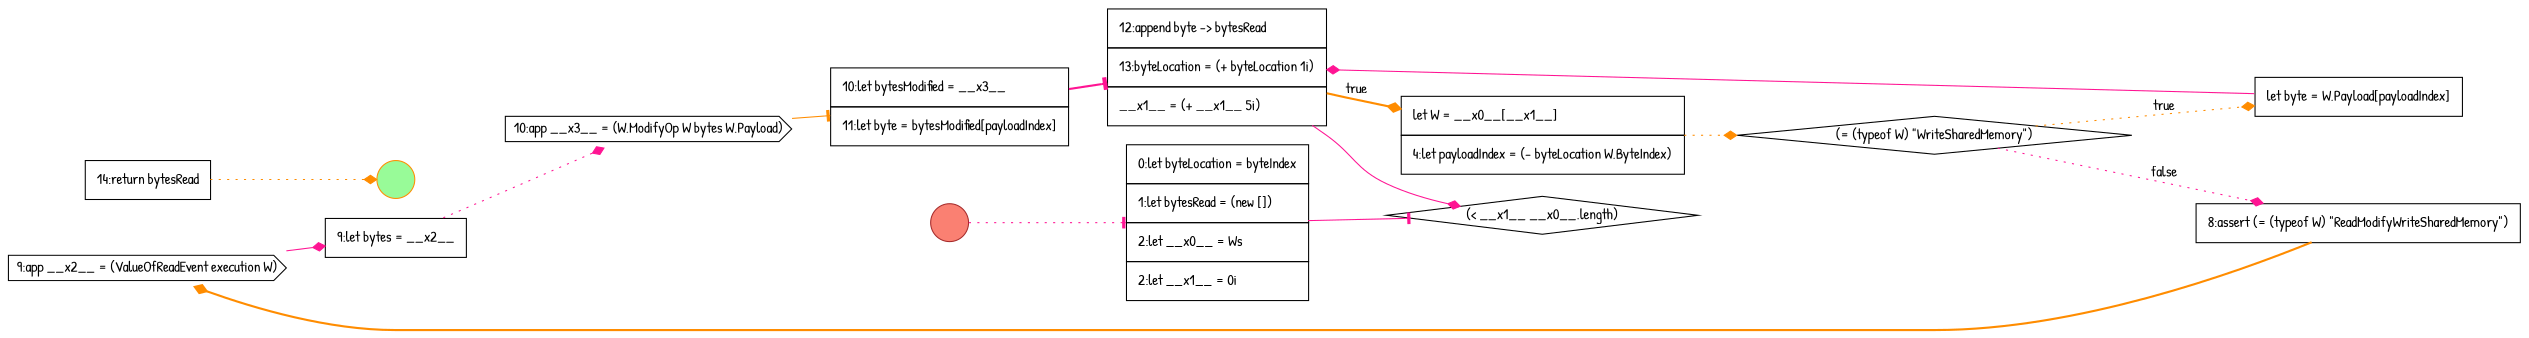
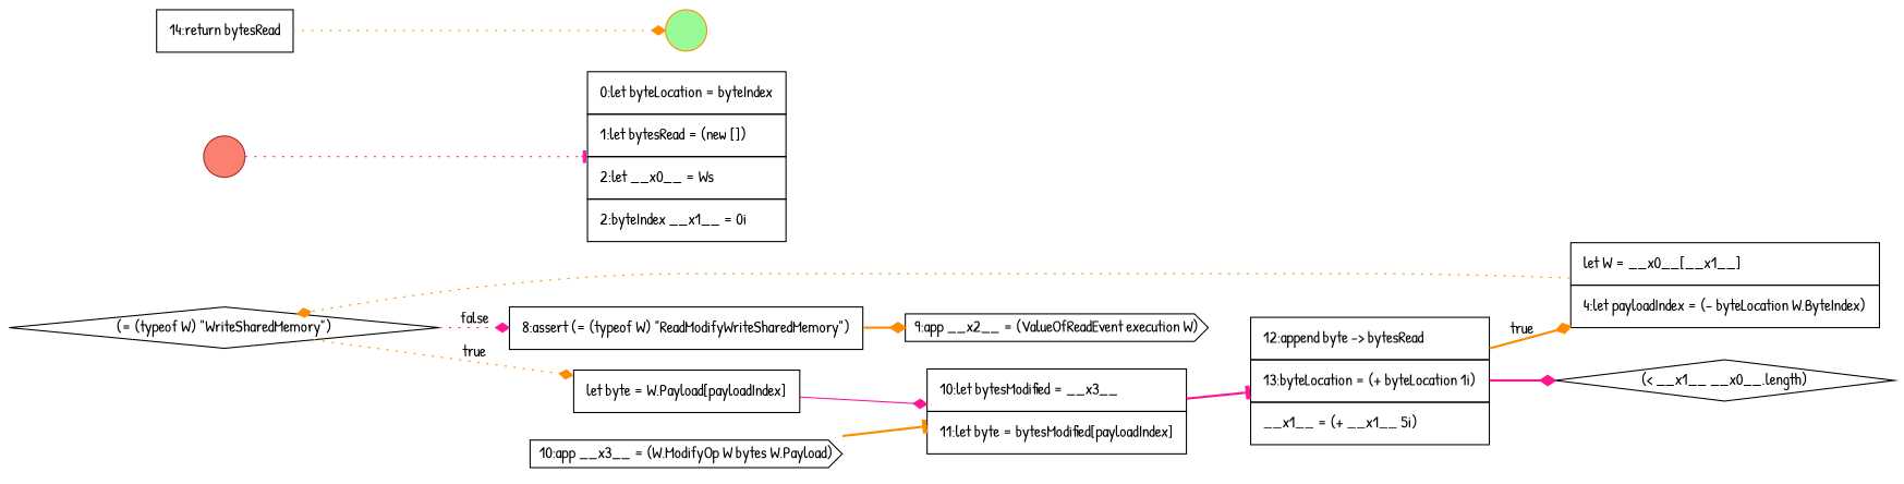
  digraph {
    fontname="Patrick Hand"
    rankdir=LR
    node [color=black fillcolor=white fontname="Patrick Hand" shape=none style=filled margin=0]
    edge [arrowhead=diamond color=deeppink fontname="Patrick Hand" style=dotted]
    n1 [label=<<font color="black">9:app __x2__ = (ValueOfReadEvent execution W)</font>> shape=cds margin=""]
-   n2 [label=<<font color="black">     <table border="0" cellborder="1" cellspacing="0" cellpadding="10">       <tr><td align="left">9:let bytes = __x2__</td></tr>     </table>   </font>>]
    n3 [label=<<font color="black">10:app __x3__ = (W.ModifyOp W bytes W.Payload)</font>> shape=cds margin=""]
    n4 [label=<<font color="black">     <table border="0" cellborder="1" cellspacing="0" cellpadding="10">       <tr><td align="left">let W = __x0__[__x1__]</td></tr>       <tr><td align="left">4:let payloadIndex = (- byteLocation W.ByteIndex)</td></tr>     </table>   </font>>]
    n5 [label=<<font color="black">(= (typeof W) &quot;WriteSharedMemory&quot;)</font>> shape=diamond margin=""]
    n6 [label=<<font color="black">     <table border="0" cellborder="1" cellspacing="0" cellpadding="10">       <tr><td align="left">8:assert (= (typeof W) &quot;ReadModifyWriteSharedMemory&quot;)</td></tr>     </table>   </font>>]
    n7 [label=<<font color="black">     <table border="0" cellborder="1" cellspacing="0" cellpadding="10">       <tr><td align="left">let byte = W.Payload[payloadIndex]</td></tr>     </table>   </font>>]
    n8 [color=brown fillcolor=salmon label=" " shape=circle margin=""]
-   n9 [label=<<font color="black">     <table border="0" cellborder="1" cellspacing="0" cellpadding="10">       <tr><td align="left">0:let byteLocation = byteIndex</td></tr>       <tr><td align="left">1:let bytesRead = (new [])</td></tr>       <tr><td align="left">2:let __x0__ = Ws</td></tr>       <tr><td align="left">2:let __x1__ = 0i</td></tr>     </table>   </font>>]
+   n9 [label=<<font color="black">     <table border="0" cellborder="1" cellspacing="0" cellpadding="10">       <tr><td align="left">0:let byteLocation = byteIndex</td></tr>       <tr><td align="left">1:let bytesRead = (new [])</td></tr>       <tr><td align="left">2:let __x0__ = Ws</td></tr>       <tr><td align="left">2:byteIndex __x1__ = 0i</td></tr>     </table>   </font>>]
    n10 [label=<<font color="black">(&lt; __x1__ __x0__.length)</font>> shape=diamond margin=""]
    n11 [color=darkorange fillcolor=palegreen label=" " shape=circle margin=""]
    n12 [label=<<font color="black">     <table border="0" cellborder="1" cellspacing="0" cellpadding="10">       <tr><td align="left">12:append byte -&gt; bytesRead</td></tr>       <tr><td align="left">13:byteLocation = (+ byteLocation 1i)</td></tr>       <tr><td align="left">__x1__ = (+ __x1__ 5i)</td></tr>     </table>   </font>>]
    n13 [label=<<font color="black">     <table border="0" cellborder="1" cellspacing="0" cellpadding="10">       <tr><td align="left">14:return bytesRead</td></tr>     </table>   </font>>]
    n14 [label=<<font color="black">     <table border="0" cellborder="1" cellspacing="0" cellpadding="10">       <tr><td align="left">10:let bytesModified = __x3__</td></tr>       <tr><td align="left">11:let byte = bytesModified[payloadIndex]</td></tr>     </table>   </font>>]
-   n1 -> n2 [style=solid]
-   n2 -> n3
-   n3 -> n14 [arrowhead=tee color=darkorange style=solid]
+   n3 -> n14 [arrowhead=tee color=darkorange style=bold]
    n4 -> n5 [color=darkorange]
    n5 -> n6 [label=<<font color="black">false</font>>]
    n5 -> n7 [color=darkorange label=<<font color="black">true</font>>]
    n6 -> n1 [color=darkorange style=bold]
-   n7 -> n12 [style=solid]
+   n7 -> n14 [style=solid]
    n8 -> n9 [arrowhead=tee]
-   n9 -> n10 [arrowhead=tee style=solid]
    n12 -> n4 [color=darkorange label=<<font color="black">true</font>> style=bold]
-   n12 -> n10 [style=solid]
+   n12 -> n10 [style=bold]
    n13 -> n11 [color=darkorange]
    n14 -> n12 [arrowhead=tee style=bold]
  }
